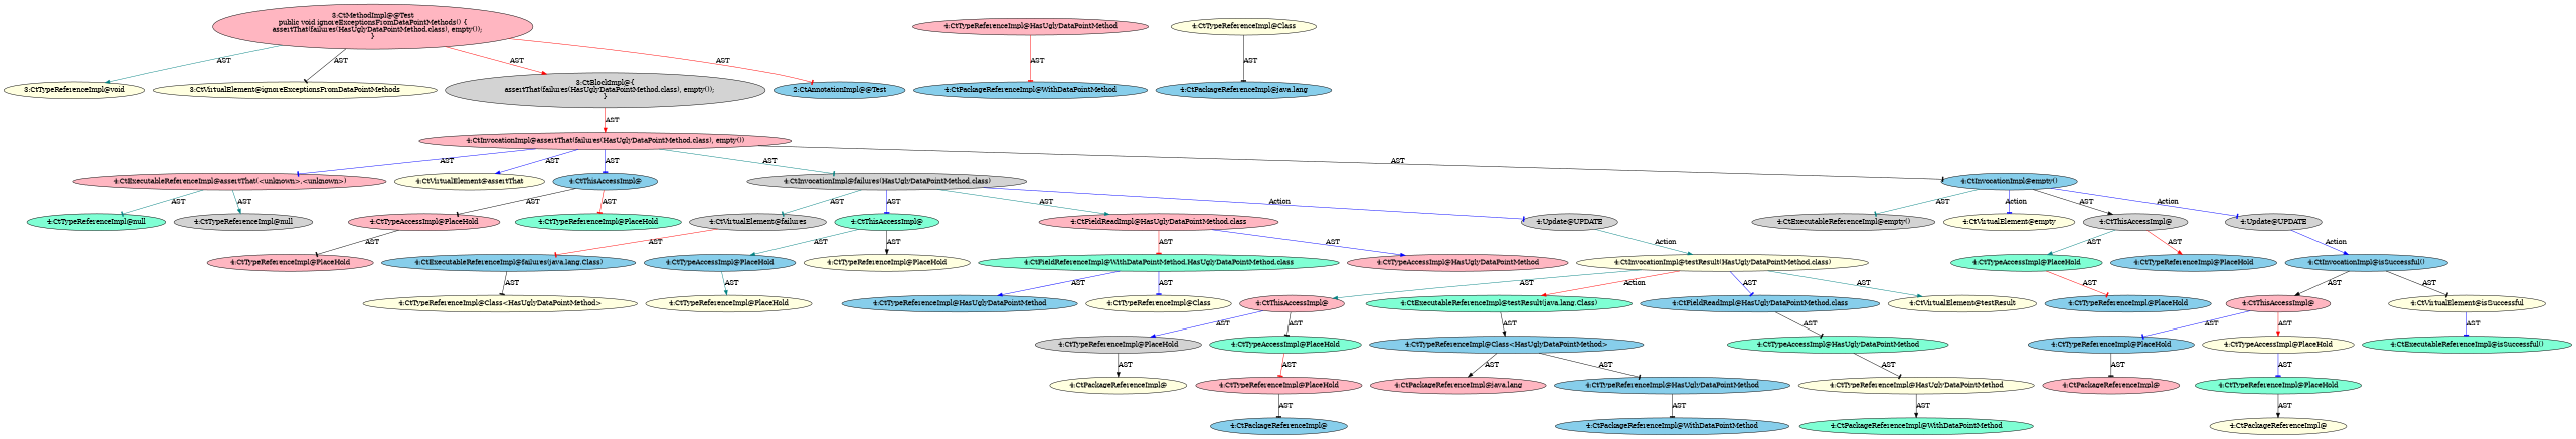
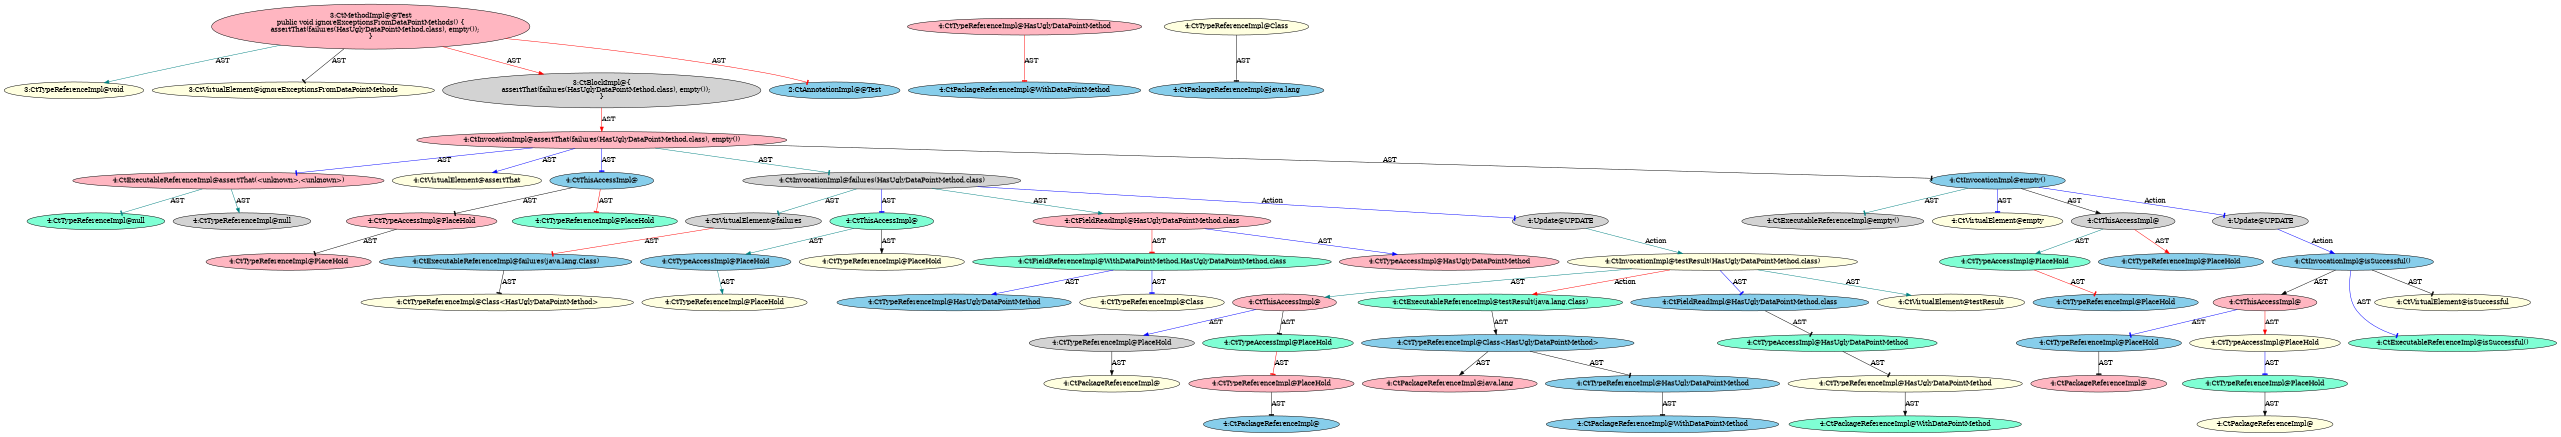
  digraph {
    node [fillcolor=skyblue shape=ellipse style=filled]
    edge [arrowhead=tee color=black]
    n1 [fillcolor=lightyellow label="3:CtTypeReferenceImpl@void"]
    n2 [fillcolor=lightyellow label="3:CtVirtualElement@ignoreExceptionsFromDataPointMethods"]
    n3 [fillcolor=lightpink label="4:CtExecutableReferenceImpl@assertThat(<unknown>,<unknown>)"]
    n4 [fillcolor=aquamarine label="4:CtTypeReferenceImpl@null"]
    n5 [fillcolor=lightgrey label="4:CtTypeReferenceImpl@null"]
    n6 [fillcolor=lightyellow label="4:CtVirtualElement@assertThat"]
    n7 [fillcolor=lightpink label="4:CtTypeAccessImpl@PlaceHold"]
    n8 [fillcolor=lightpink label="4:CtTypeReferenceImpl@PlaceHold"]
    n9 [label="4:CtThisAccessImpl@"]
    n10 [fillcolor=aquamarine label="4:CtTypeReferenceImpl@PlaceHold"]
    n11 [label="4:CtExecutableReferenceImpl@failures(java.lang.Class)"]
    n12 [fillcolor=lightyellow label="4:CtTypeReferenceImpl@Class<HasUglyDataPointMethod>"]
    n13 [fillcolor=lightgrey label="4:CtVirtualElement@failures"]
    n14 [label="4:CtTypeAccessImpl@PlaceHold"]
    n15 [fillcolor=lightyellow label="4:CtTypeReferenceImpl@PlaceHold"]
    n16 [fillcolor=aquamarine label="4:CtThisAccessImpl@"]
    n17 [fillcolor=lightyellow label="4:CtTypeReferenceImpl@PlaceHold"]
    n18 [fillcolor=aquamarine label="4:CtFieldReferenceImpl@WithDataPointMethod.HasUglyDataPointMethod.class"]
    n19 [label="4:CtTypeReferenceImpl@HasUglyDataPointMethod"]
    n20 [fillcolor=lightyellow label="4:CtTypeReferenceImpl@Class"]
    n21 [fillcolor=lightpink label="4:CtFieldReadImpl@HasUglyDataPointMethod.class"]
    n22 [fillcolor=lightpink label="4:CtTypeAccessImpl@HasUglyDataPointMethod"]
    n23 [fillcolor=lightgrey label="4:CtInvocationImpl@failures(HasUglyDataPointMethod.class)"]
    n24 [fillcolor=lightgrey label="4:Update@UPDATE"]
    n25 [fillcolor=lightyellow label="4:CtInvocationImpl@testResult(HasUglyDataPointMethod.class)"]
    n26 [fillcolor=lightgrey label="4:CtExecutableReferenceImpl@empty()"]
    n27 [fillcolor=lightyellow label="4:CtVirtualElement@empty"]
    n28 [fillcolor=aquamarine label="4:CtTypeAccessImpl@PlaceHold"]
    n29 [label="4:CtTypeReferenceImpl@PlaceHold"]
    n30 [fillcolor=lightgrey label="4:CtThisAccessImpl@"]
    n31 [label="4:CtTypeReferenceImpl@PlaceHold"]
    n32 [label="4:CtInvocationImpl@empty()"]
    n33 [fillcolor=lightgrey label="4:Update@UPDATE"]
    n34 [label="4:CtInvocationImpl@isSuccessful()"]
    n35 [fillcolor=lightpink label="4:CtInvocationImpl@assertThat(failures(HasUglyDataPointMethod.class), empty())"]
    n36 [fillcolor=lightgrey label="3:CtBlockImpl@\{\n    assertThat(failures(HasUglyDataPointMethod.class), empty());\n\}"]
    n37 [fillcolor=lightpink label="3:CtMethodImpl@@Test\npublic void ignoreExceptionsFromDataPointMethods() \{\n    assertThat(failures(HasUglyDataPointMethod.class), empty());\n\}"]
    n38 [label="2:CtAnnotationImpl@@Test"]
    n39 [fillcolor=lightpink label="4:CtThisAccessImpl@"]
    n40 [fillcolor=aquamarine label="4:CtExecutableReferenceImpl@testResult(java.lang.Class)"]
    n41 [label="4:CtFieldReadImpl@HasUglyDataPointMethod.class"]
    n42 [fillcolor=lightyellow label="4:CtVirtualElement@testResult"]
    n43 [fillcolor=lightyellow label="4:CtPackageReferenceImpl@"]
    n44 [fillcolor=lightgrey label="4:CtTypeReferenceImpl@PlaceHold"]
    n45 [label="4:CtPackageReferenceImpl@"]
    n46 [fillcolor=lightpink label="4:CtTypeReferenceImpl@PlaceHold"]
    n47 [fillcolor=aquamarine label="4:CtTypeAccessImpl@PlaceHold"]
    n48 [fillcolor=lightpink label="4:CtPackageReferenceImpl@java.lang"]
    n49 [label="4:CtPackageReferenceImpl@WithDataPointMethod"]
    n50 [label="4:CtTypeReferenceImpl@HasUglyDataPointMethod"]
    n51 [label="4:CtTypeReferenceImpl@Class<HasUglyDataPointMethod>"]
    n52 [fillcolor=aquamarine label="4:CtPackageReferenceImpl@WithDataPointMethod"]
    n53 [fillcolor=lightyellow label="4:CtTypeReferenceImpl@HasUglyDataPointMethod"]
    n54 [fillcolor=aquamarine label="4:CtTypeAccessImpl@HasUglyDataPointMethod"]
    n55 [label="4:CtPackageReferenceImpl@WithDataPointMethod"]
    n56 [fillcolor=lightpink label="4:CtTypeReferenceImpl@HasUglyDataPointMethod"]
    n57 [label="4:CtPackageReferenceImpl@java.lang"]
    n58 [fillcolor=lightyellow label="4:CtTypeReferenceImpl@Class"]
    n59 [fillcolor=lightpink label="4:CtThisAccessImpl@"]
    n60 [fillcolor=aquamarine label="4:CtExecutableReferenceImpl@isSuccessful()"]
    n61 [fillcolor=lightyellow label="4:CtVirtualElement@isSuccessful"]
    n62 [fillcolor=lightpink label="4:CtPackageReferenceImpl@"]
    n63 [label="4:CtTypeReferenceImpl@PlaceHold"]
    n64 [fillcolor=lightyellow label="4:CtPackageReferenceImpl@"]
    n65 [fillcolor=aquamarine label="4:CtTypeReferenceImpl@PlaceHold"]
    n66 [fillcolor=lightyellow label="4:CtTypeAccessImpl@PlaceHold"]
    n3 -> n4 [color=teal label=AST]
    n3 -> n5 [arrowhead=normal color=teal label=AST]
    n7 -> n8 [label=AST]
    n9 -> n7 [label=AST]
    n9 -> n10 [color=red label=AST]
    n11 -> n12 [label=AST]
    n13 -> n11 [color=red label=AST]
    n14 -> n15 [arrowhead=normal color=teal label=AST]
    n16 -> n14 [arrowhead=normal color=teal label=AST]
    n16 -> n17 [arrowhead=normal label=AST]
    n18 -> n19 [arrowhead=normal color=blue label=AST]
    n18 -> n20 [color=blue label=AST]
    n21 -> n18 [color=red label=AST]
    n21 -> n22 [arrowhead=normal color=blue label=AST]
    n23 -> n13 [color=teal label=AST]
    n23 -> n16 [color=blue label=AST]
    n23 -> n21 [arrowhead=normal color=teal label=AST]
    n23 -> n24 [color=blue label=Action]
    n24 -> n25 [arrowhead=normal color=teal label=Action]
    n25 -> n39 [arrowhead=normal color=teal label=AST]
    n25 -> n40 [arrowhead=normal color=red label=Action]
    n25 -> n41 [color=blue label=AST]
    n25 -> n42 [arrowhead=normal color=teal label=AST]
    n28 -> n29 [color=red label=AST]
    n30 -> n28 [arrowhead=normal color=teal label=AST]
    n30 -> n31 [arrowhead=normal color=red label=AST]
    n32 -> n26 [color=teal label=AST]
-   n32 -> n27 [color=blue label=Action]
+   n32 -> n27 [color=blue label=AST]
    n32 -> n30 [arrowhead=normal label=AST]
    n32 -> n33 [color=blue label=Action]
    n33 -> n34 [arrowhead=normal color=blue label=Action]
    n34 -> n59 [arrowhead=normal label=AST]
-   n61 -> n60 [color=blue label=AST]
+   n34 -> n60 [color=blue label=AST]
    n34 -> n61 [label=AST]
    n35 -> n3 [color=blue label=AST]
    n35 -> n6 [arrowhead=normal color=blue label=AST]
    n35 -> n9 [color=blue label=AST]
    n35 -> n23 [color=teal label=AST]
    n35 -> n32 [label=AST]
    n36 -> n35 [arrowhead=normal color=red label=AST]
    n37 -> n1 [arrowhead=normal color=teal label=AST]
    n37 -> n2 [label=AST]
    n37 -> n36 [arrowhead=normal color=red label=AST]
    n37 -> n38 [color=red label=AST]
    n39 -> n44 [arrowhead=normal color=blue label=AST]
    n39 -> n47 [label=AST]
    n40 -> n51 [arrowhead=normal label=AST]
    n41 -> n54 [label=AST]
    n44 -> n43 [arrowhead=normal label=AST]
    n46 -> n45 [label=AST]
    n47 -> n46 [color=red label=AST]
    n50 -> n49 [label=AST]
    n51 -> n48 [arrowhead=normal label=AST]
    n51 -> n50 [label=AST]
    n53 -> n52 [arrowhead=normal label=AST]
    n54 -> n53 [label=AST]
    n56 -> n55 [color=red label=AST]
    n58 -> n57 [label=AST]
    n59 -> n63 [color=blue label=AST]
    n59 -> n66 [arrowhead=normal color=red label=AST]
    n63 -> n62 [label=AST]
    n65 -> n64 [arrowhead=normal label=AST]
    n66 -> n65 [color=blue label=AST]
  }
